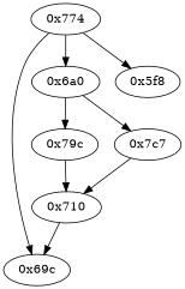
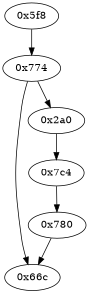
  strict digraph {
    "edge"="{}"
    file="/Users/mark/Documents//论文//第二篇论文//2018-08-24交论文后的备份/2019/CFG/small-programs/1b-1-2-1-1-eqsum127_dep-1-0-1/1528_recovered.dot"
    fontname="DejaVu Serif"
    "graph"="{u'file': u'/Users/mark/Documents//\u8bba\u6587//\u7b2c\u4e8c\u7bc7\u8bba\u6587//2018-08-24\u4ea4\u8bba\u6587\u540e\u7684\u5907\u4efd/2019/CFG/small-programs/1b-1-2-1-1-eqsum127_dep-1-0-1/1528_recovered.dot'}"
    "node"="{u'opcode': u''}"
    node [fontname="DejaVu Serif"]
    edge [fontname="DejaVu Serif"]
-   "0x710" [opcode="[u'ldr', u'mov', u'add', u'mov', u'b']"]
-   "0x66c" [opcode="[u'b']" label="0x69c"]
+   "0x710" [opcode="[u'ldr', u'mov', u'add', u'mov', u'b']" label="0x780"]
+   "0x66c" [opcode="[u'b']"]
    "0x774" [opcode="[u'str', u'str', u'ldr', u'ldrb', u'ldr', u'ldr', u'ldr', u'cmp', u'mov', u'b']"]
-   "0x6a0" [opcode="[u'ldr', u'cmp', u'mov', u'mov', u'strb', u'ldr', u'b']"]
-   "0x79c" [opcode="[u'ldr', u'ldr', u'add', u'str', u'ldr', u'b']"]
-   "0x7c4" [opcode="[u'ldr', u'ldr', u'mul', u'str', u'ldr', u'b']" label="0x7c7"]
+   "0x6a0" [opcode="[u'ldr', u'cmp', u'mov', u'mov', u'strb', u'ldr', u'b']" label="0x2a0"]
+   "0x7c4" [opcode="[u'ldr', u'ldr', u'mul', u'str', u'ldr', u'b']"]
    "0x5f8" [opcode="[u'push', u'add', u'sub', u'mov', u'ldr', u'ldr', u'ldr', u'ldr', u'add', u'b']"]
    "0x710" -> "0x66c"
    "0x774" -> "0x66c"
    "0x774" -> "0x6a0"
-   "0x6a0" -> "0x79c"
    "0x6a0" -> "0x7c4"
-   "0x79c" -> "0x710"
    "0x7c4" -> "0x710"
-   "0x774" -> "0x5f8"
+   "0x5f8" -> "0x774"
  }
